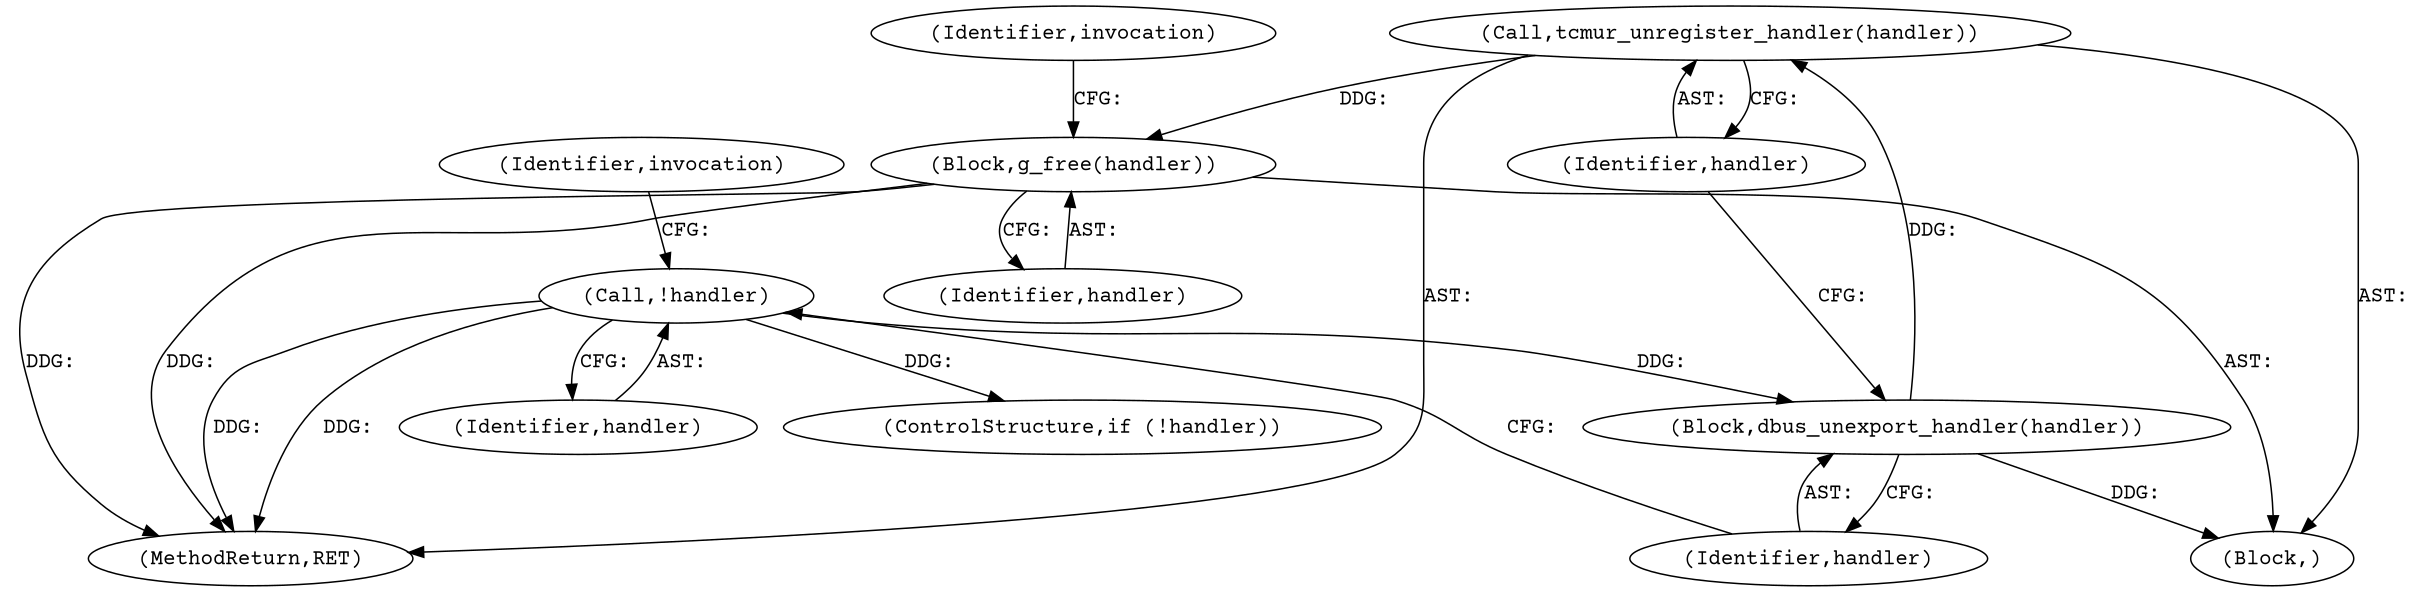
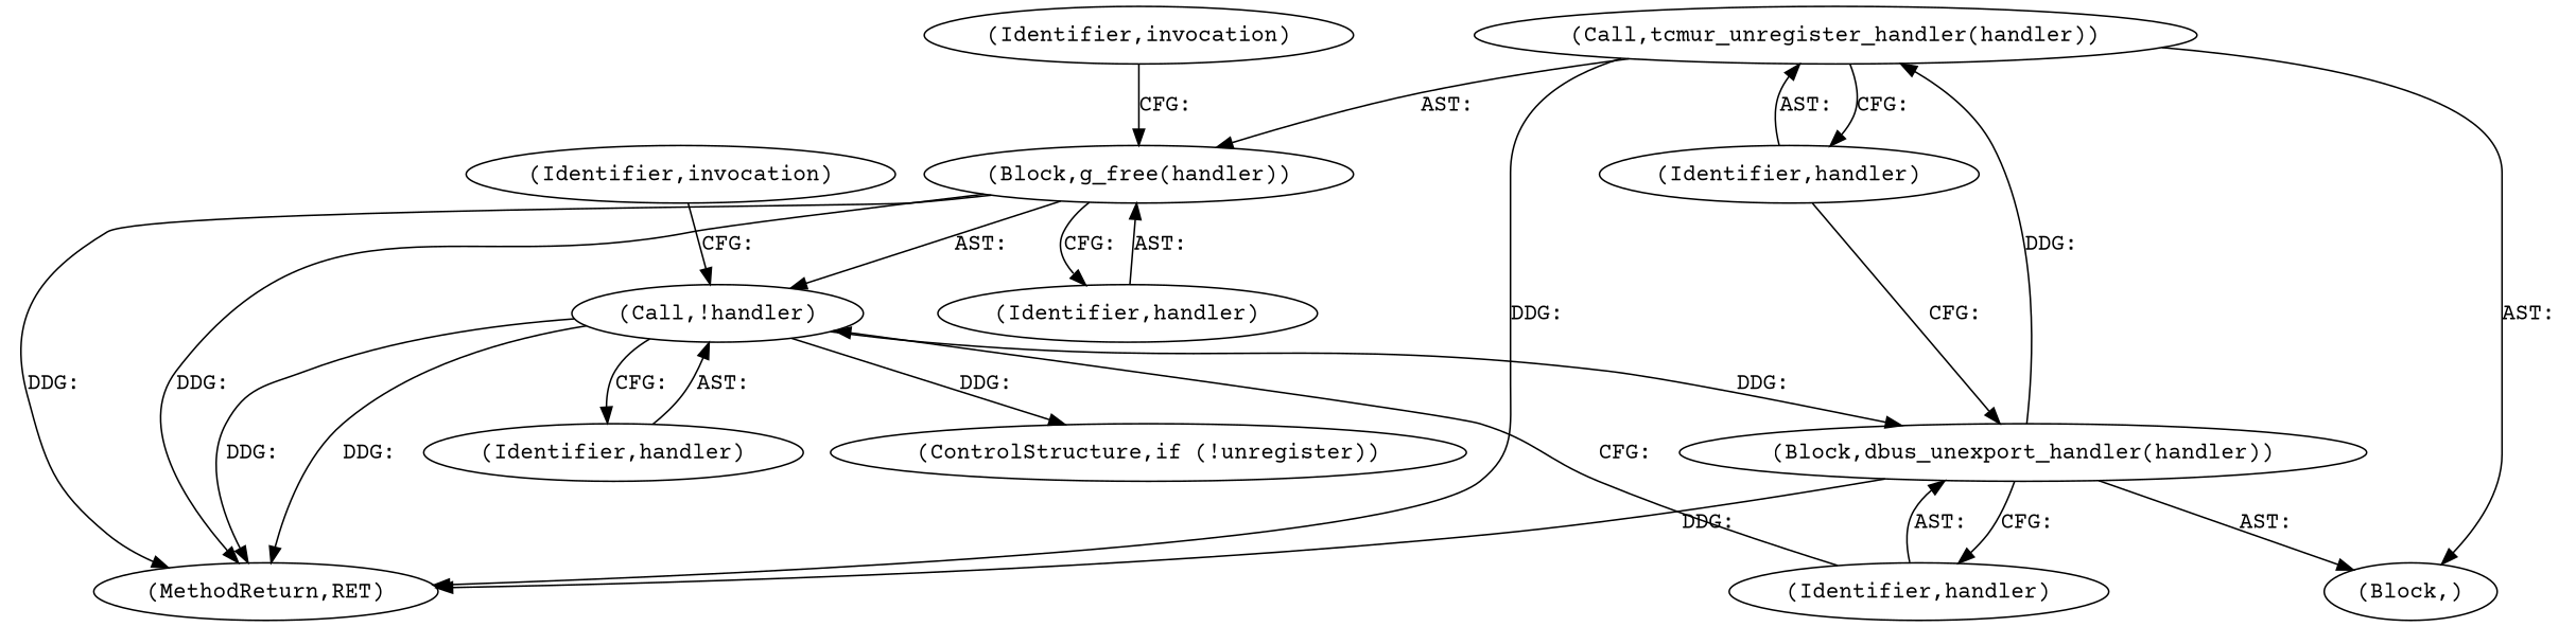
  digraph {
    fontname="Courier Prime"
    node [fontname="Courier Prime"]
    edge [fontname="Courier Prime"]
    n1 [label="(Call,tcmur_unregister_handler(handler))"]
    n2 [label="(Block,g_free(handler))"]
    n3 [label="(MethodReturn,RET)"]
    n4 [label="(Identifier,handler)"]
    n5 [label="(Block,)"]
    n6 [label="(Identifier,handler)"]
    n7 [label="(Block,dbus_unexport_handler(handler))"]
    n8 [label="(Identifier,handler)"]
    n9 [label="(Call,!handler)"]
    n10 [label="(Identifier,handler)"]
-   n11 [label="(ControlStructure,if (!handler))"]
+   n11 [label="(ControlStructure,if (!unregister))"]
    n12 [label="(Identifier,invocation)"]
    n13 [label="(Identifier,invocation)"]
-   n1 -> n2 [label="DDG: "]
-   n1 -> n3 [label="AST: "]
+   n1 -> n2 [label="AST: "]
+   n1 -> n3 [label="DDG: "]
    n1 -> n4 [label="CFG: "]
    n1 -> n5 [label="AST: "]
    n2 -> n3 [label="DDG: "]
    n2 -> n3 [label="DDG: "]
-   n2 -> n5 [label="AST: "]
+   n2 -> n9 [label="AST: "]
    n2 -> n6 [label="CFG: "]
    n4 -> n1 [label="AST: "]
    n4 -> n7 [label="CFG: "]
    n6 -> n2 [label="AST: "]
    n7 -> n1 [label="DDG: "]
-   n7 -> n5 [label="DDG: "]
+   n7 -> n3 [label="DDG: "]
+   n7 -> n5 [label="AST: "]
    n7 -> n8 [label="CFG: "]
    n8 -> n7 [label="AST: "]
    n8 -> n9 [label="CFG: "]
    n9 -> n3 [label="DDG: "]
    n9 -> n3 [label="DDG: "]
    n9 -> n7 [label="DDG: "]
    n9 -> n10 [label="CFG: "]
    n9 -> n11 [label="DDG: "]
    n10 -> n9 [label="AST: "]
    n12 -> n9 [label="CFG: "]
    n13 -> n2 [label="CFG: "]
  }
